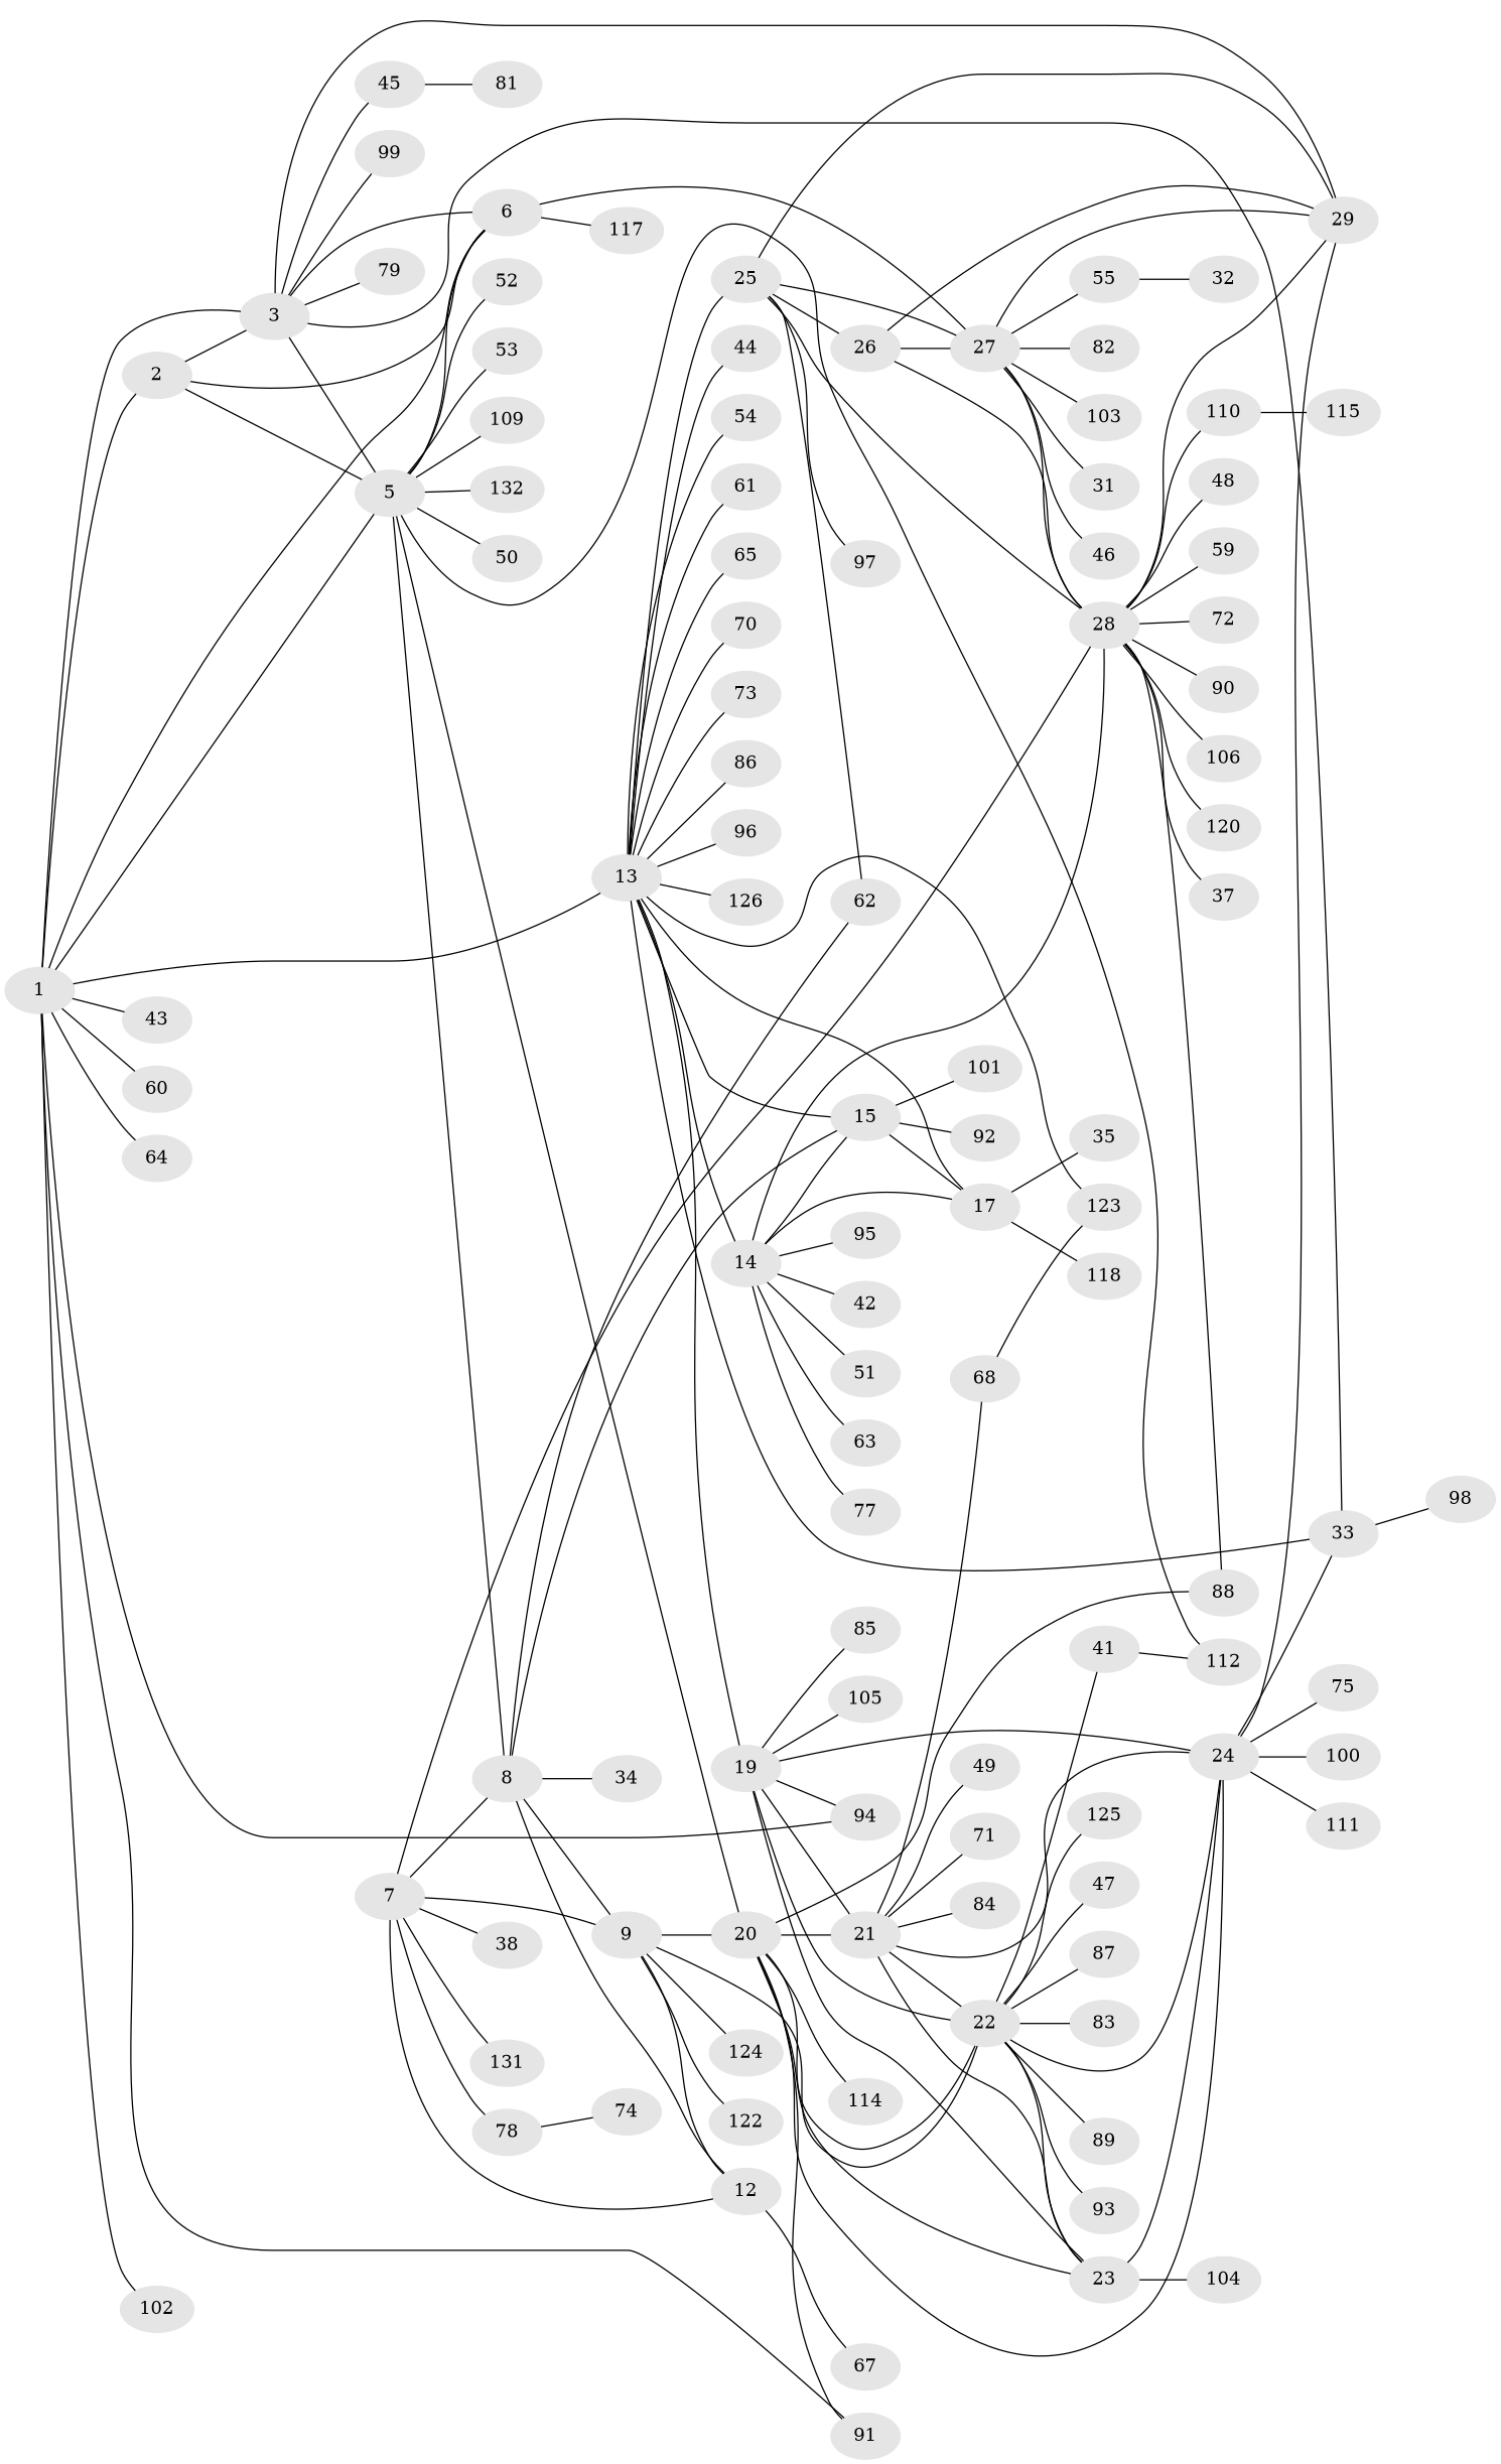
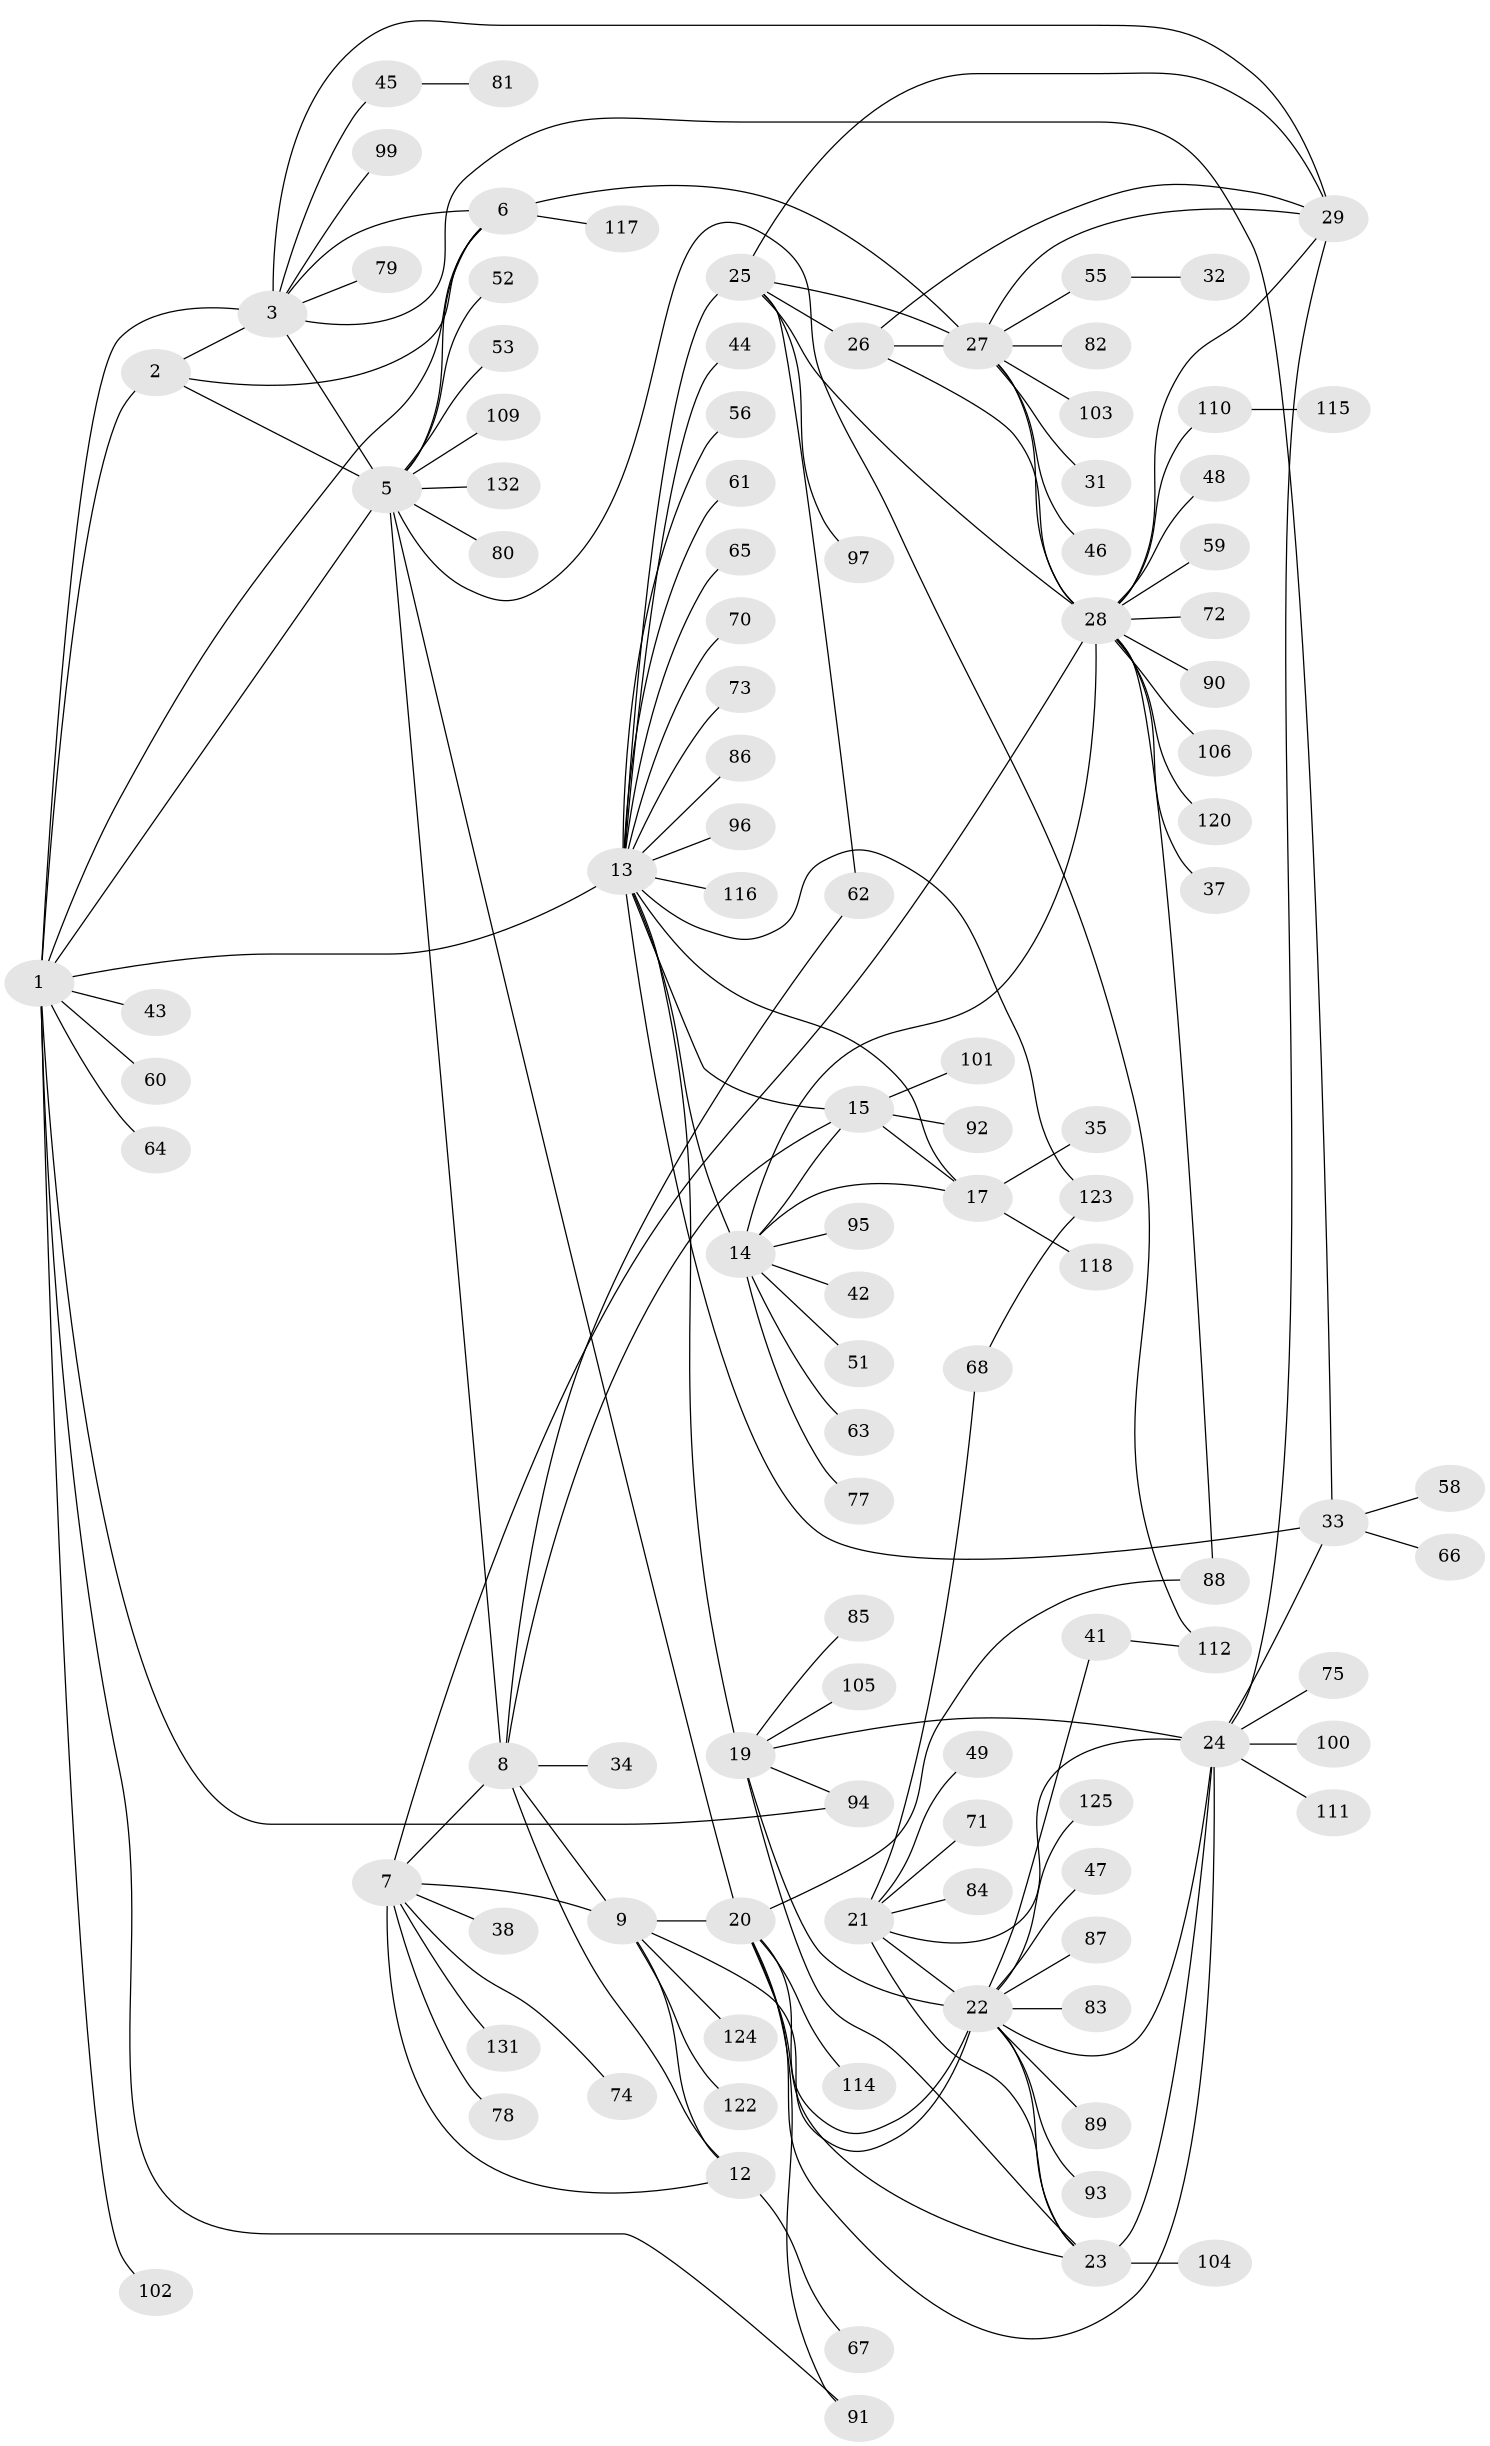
  graph {
    rankdir=LR
    node [color=gray90 style=filled]
    1 [super="+36"]
    2
    3 [super="+4"]
    5 [super="+76"]
    6
    13 [super="+87"]
    43
    60
    64
    91
    94
    102
    29 [super="+130"]
    33 [super="+119"]
    45
    79 [super="+121"]
    99
    8 [super="+11"]
    20 [super="+128"]
-   50
+   50 [label=80]
    52
    53
    109
    112
    132
    27 [super="+98"]
    117
    15 [super="+16"]
    14 [super="+18"]
    17
    19 [super="+69"]
    25 [super="+80"]
    44
-   54 [super="+108"]
+   54 [super="+108" label=56]
    61 [super="+107"]
    65
    70
    73
    86
    96
-   116 [label=126]
+   116
    123
-   58 [label=98]
+   58
+   66
    81
    9 [super="+127"]
    12 [super="+129"]
    34
    62 [super="+113"]
    22 [super="+39"]
    21 [super="+56"]
    23 [super="+40"]
    24
    88
    114
    28 [super="+30"]
    31
    46
    55
    82
    103
    7 [super="+10"]
    38
    74
    78
    131
    122
    124
    67
    37
    48
    59
    72
    90
    106
    110
    120
    92
    101
    41
    47
    n82 [label=87]
    83
    89
    93
    125
    42
    51
    63
    77
    95
    35
    118
    85
    105
    26 [super="+126"]
    97
    49
    68
    71
    84
    104
    75
    100
    111
    32
    115
    1 -- 2
    1 -- 3 [weight=2]
    1 -- 5
    1 -- 6
    1 -- 13
    1 -- 43
    1 -- 60
    1 -- 64
    1 -- 91
    1 -- 94
    1 -- 102
    2 -- 3 [weight=2]
    2 -- 5
    2 -- 6
    3 -- 5 [weight=2]
    3 -- 6 [weight=2]
    3 -- 29
    3 -- 33
    3 -- 45
    3 -- 79
    3 -- 99
    5 -- 6
    5 -- 8
    5 -- 20 [weight=2]
    5 -- 50
    5 -- 52
    5 -- 53
    5 -- 109
    5 -- 112
    5 -- 132
    6 -- 27
    6 -- 117
    13 -- 33
    13 -- 15 [weight=2]
    13 -- 14 [weight=2]
    13 -- 17
    13 -- 19
    13 -- 25
    13 -- 44
    13 -- 54
    13 -- 61
    13 -- 65
    13 -- 70
    13 -- 73
    13 -- 86
    13 -- 96
    13 -- 116
    13 -- 123
    33 -- 58
+   33 -- 66
    45 -- 81
    8 -- 15
    8 -- 9 [weight=2]
    8 -- 12 [weight=2]
    8 -- 34
    8 -- 62
    20 -- 91
    20 -- 22
-   20 -- 21
    20 -- 23
    20 -- 24
    20 -- 88
    20 -- 114
    27 -- 29
    27 -- 28 [weight=2]
    27 -- 31
    27 -- 46
    27 -- 55
    27 -- 82
    27 -- 103
    15 -- 17 [weight=2]
    15 -- 92
    15 -- 101
    14 -- 15 [weight=4]
    14 -- 17 [weight=2]
    14 -- 28
    14 -- 42
    14 -- 51
    14 -- 63
    14 -- 77
    14 -- 95
    17 -- 35
    17 -- 118
    19 -- 94
    19 -- 22
-   19 -- 21
    19 -- 23
    19 -- 24
    19 -- 85
    19 -- 105
    25 -- 29
    25 -- 27
    25 -- 62
    25 -- 28 [weight=2]
    25 -- 26
    25 -- 97
    9 -- 20
    9 -- 12
    9 -- 22
    9 -- 122
    9 -- 124
    12 -- 67
    22 -- 23
    22 -- 24
    22 -- 41
    22 -- 47
    22 -- n82
    22 -- 83
    22 -- 89
    22 -- 93
    22 -- 125
    21 -- 22
    21 -- 23
    21 -- 24
    21 -- 49
    21 -- 68
    21 -- 71
    21 -- 84
    23 -- 24
    23 -- 104
    24 -- 29
    24 -- 33
    24 -- 75
    24 -- 100
    24 -- 111
    28 -- 29 [weight=2]
    28 -- 88
    28 -- 37
    28 -- 48
    28 -- 59
    28 -- 72
    28 -- 90
    28 -- 106
    28 -- 110
    28 -- 120
    55 -- 32
    7 -- 8 [weight=4]
    7 -- 9 [weight=2]
    7 -- 12 [weight=2]
    7 -- 28
    7 -- 38
-   78 -- 74
+   7 -- 74
    7 -- 78
    7 -- 131
    110 -- 115
    41 -- 112
    26 -- 29
    26 -- 27
    26 -- 28 [weight=2]
    68 -- 123
  }
